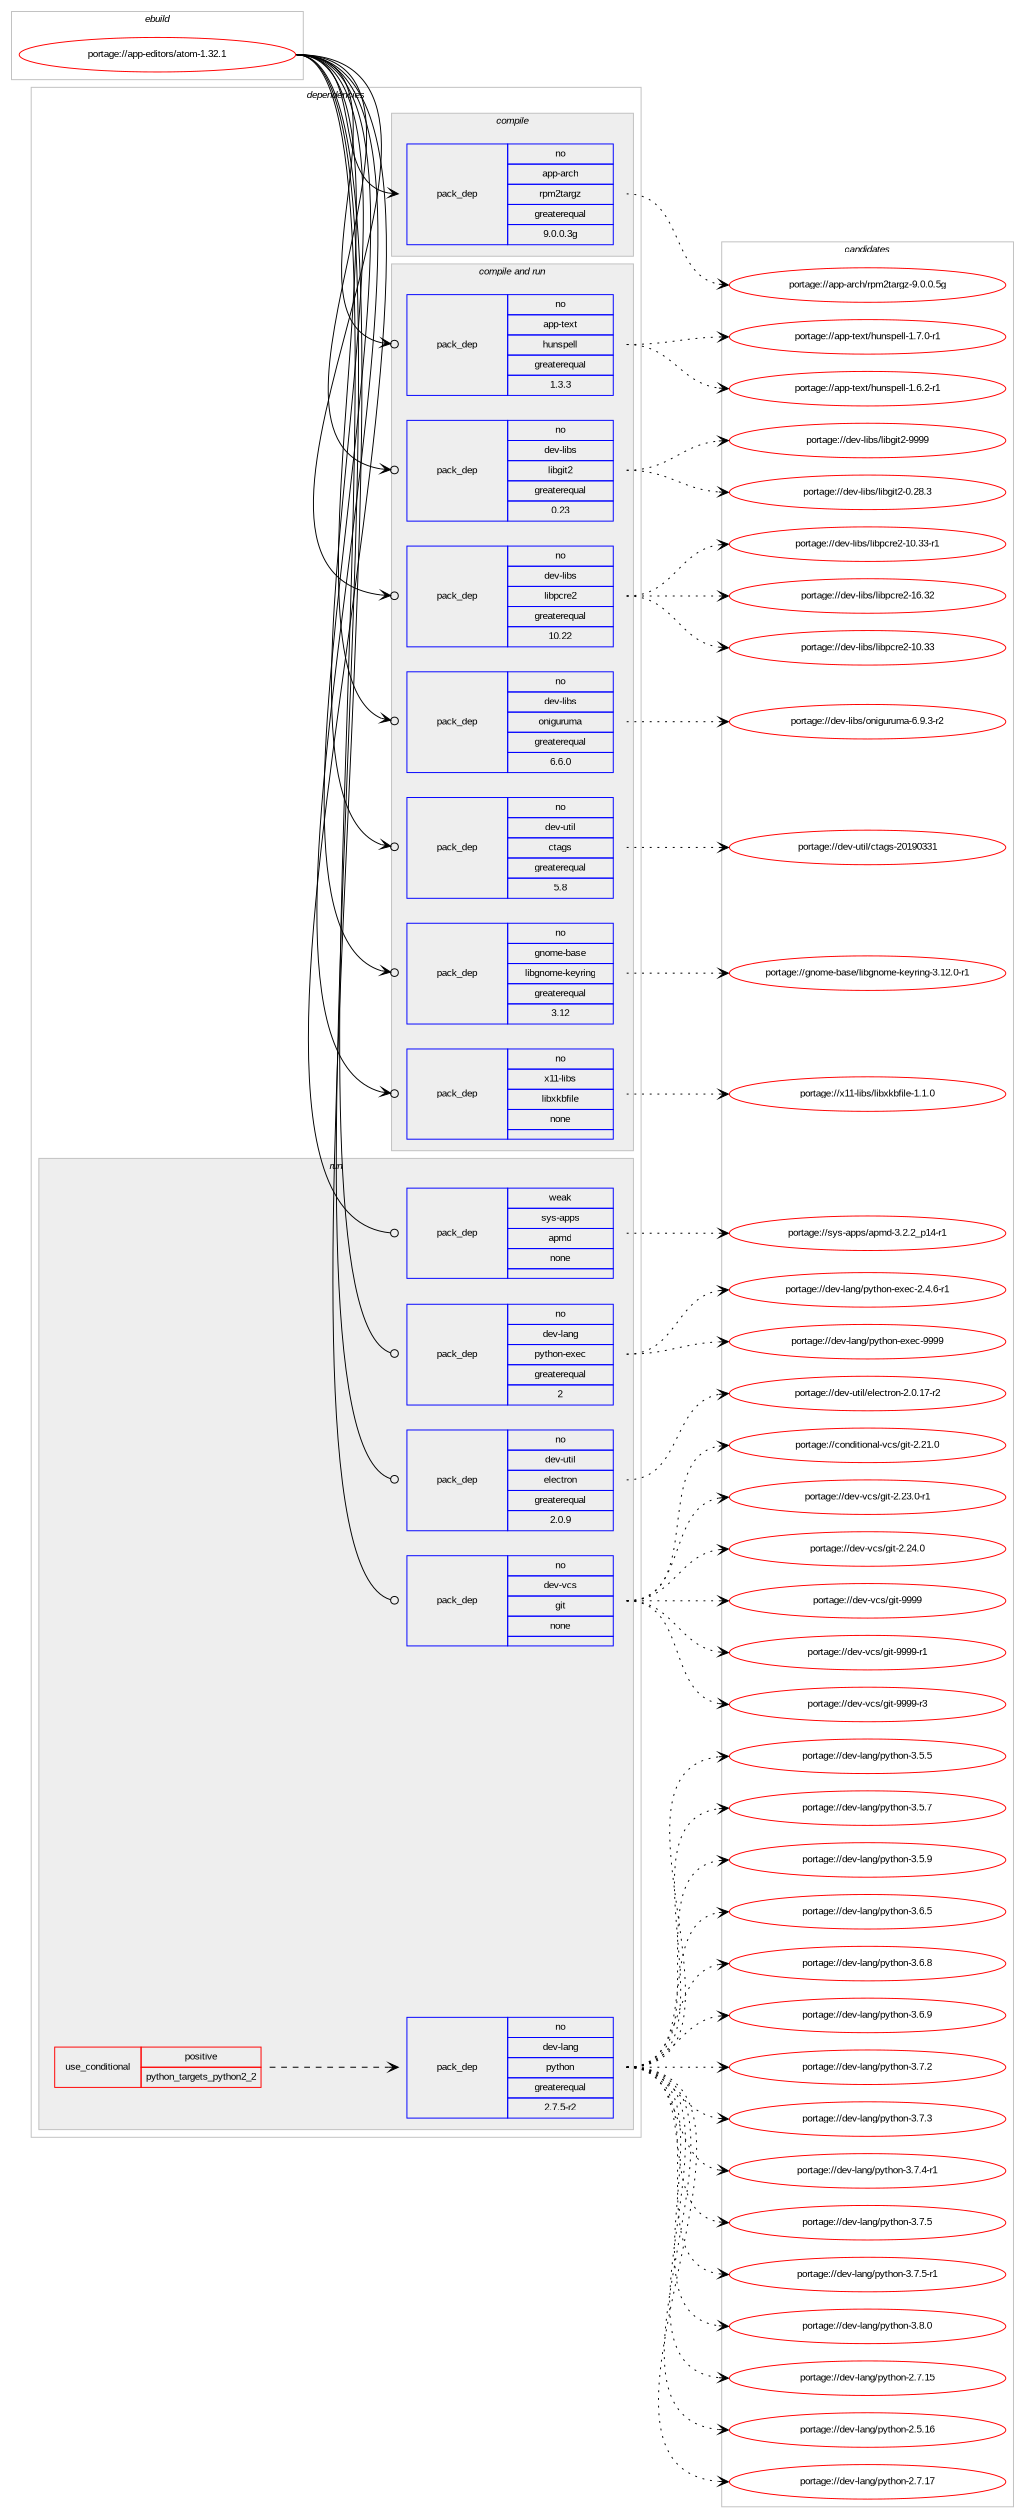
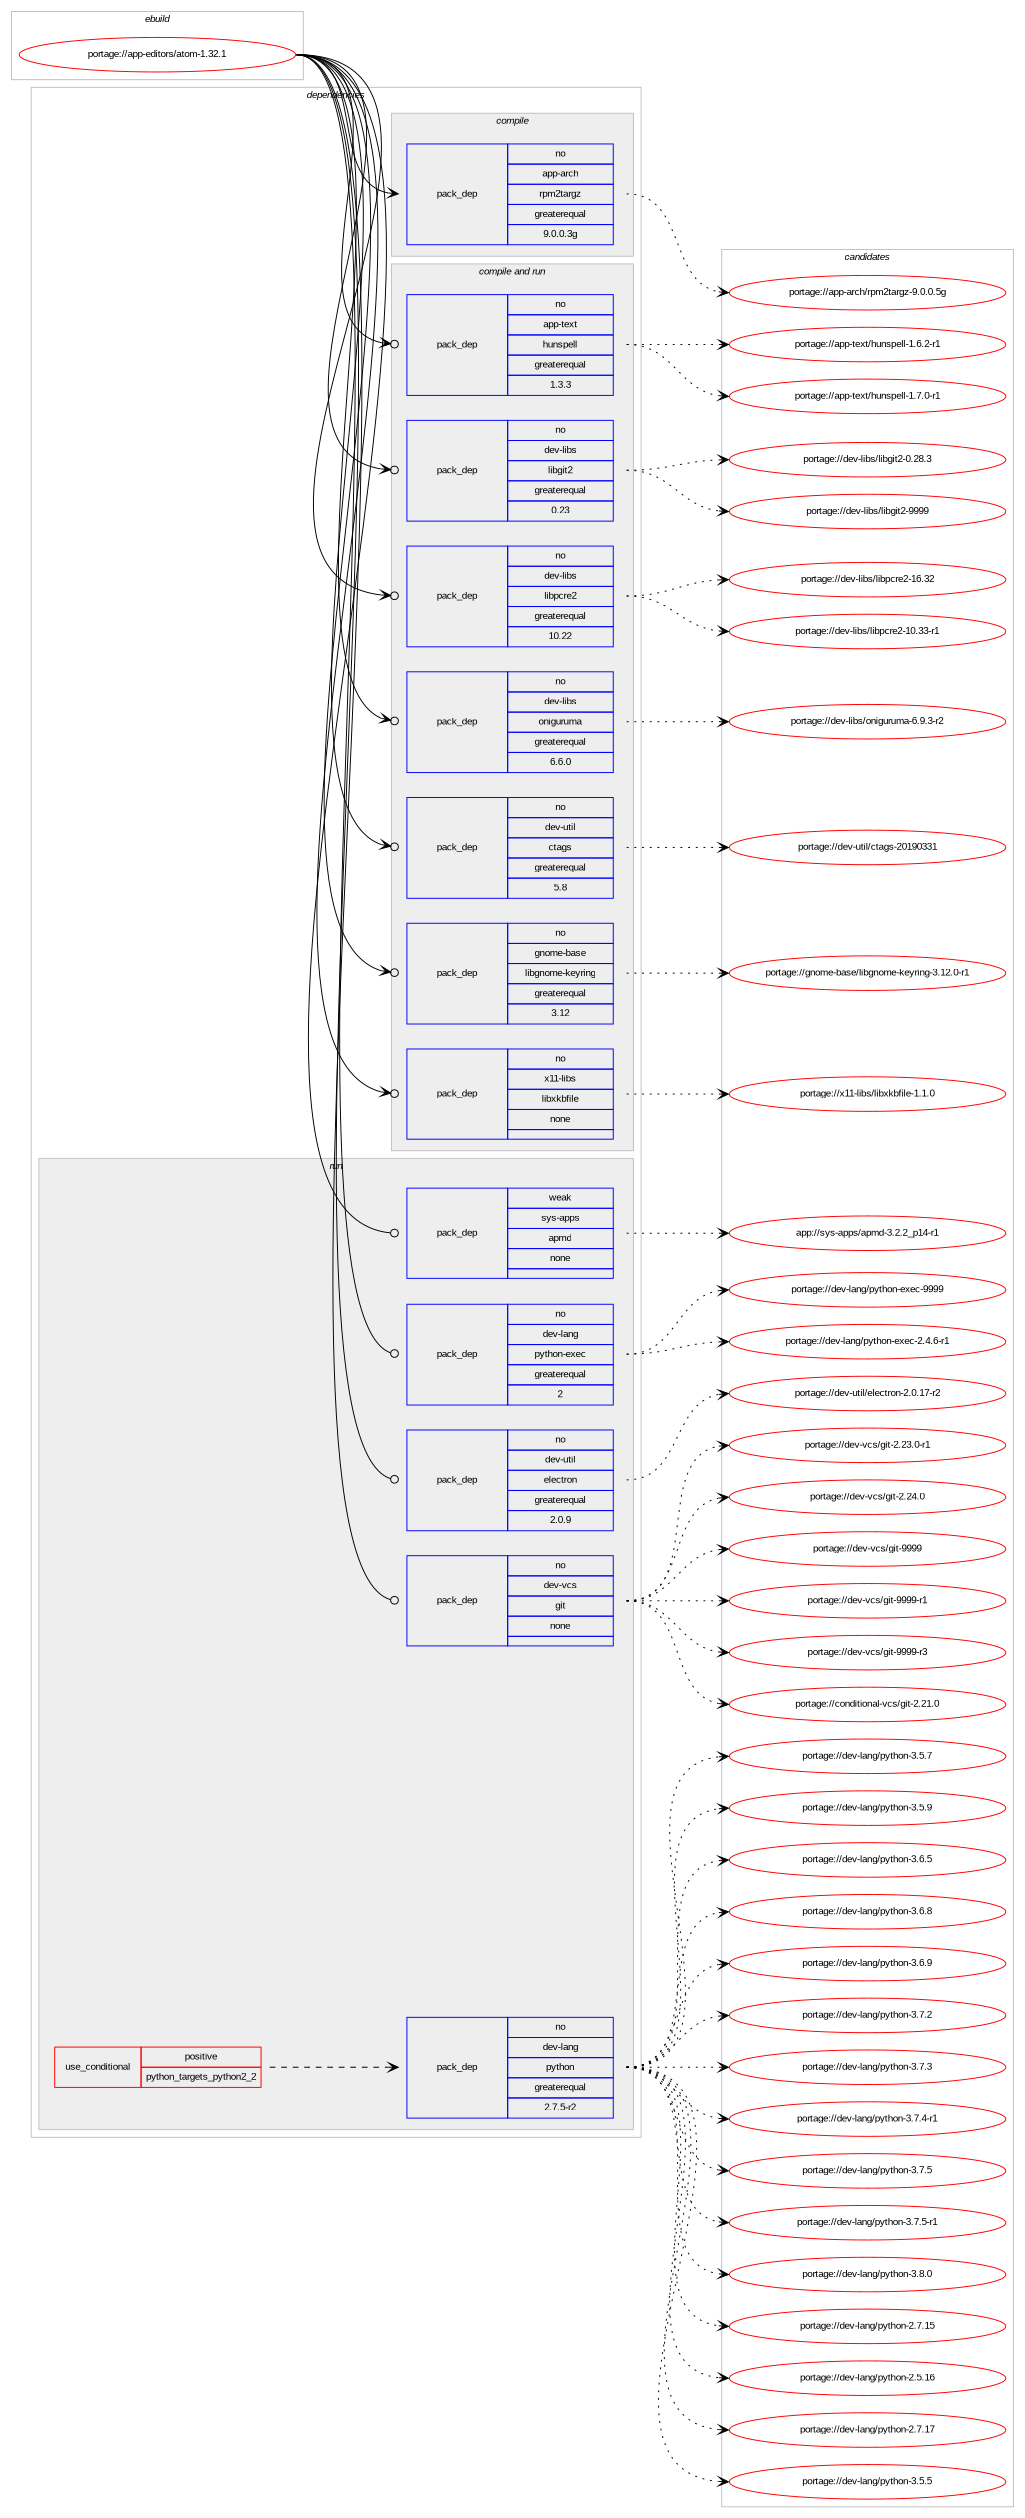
  digraph {
    compound=true
    concentrate=true
    fontname="Liberation Sans"
    fontsize=10
    newrank=true
    rankdir=LR
    ranksep=1.5
    node [color=red fontname="Liberation Sans" fontsize=10]
    edge [arrowhead=vee fontname="Liberation Sans" headport=w style=dotted tailport=e weight=100]
    n1 [label="portage://app-editors/atom-1.32.1" width=4]
    n2 [color=blue label=<<TABLE BORDER="0" CELLBORDER="1" CELLSPACING="0" CELLPADDING="4" WIDTH="220"><TR><TD ROWSPAN="6" CELLPADDING="30">pack_dep</TD></TR><TR><TD WIDTH="110">no</TD></TR><TR><TD>app-arch</TD></TR><TR><TD>rpm2targz</TD></TR><TR><TD>greaterequal</TD></TR><TR><TD>9.0.0.3g</TD></TR></TABLE>> shape=none]
    n3 [color=blue label=<<TABLE BORDER="0" CELLBORDER="1" CELLSPACING="0" CELLPADDING="4" WIDTH="220"><TR><TD ROWSPAN="6" CELLPADDING="30">pack_dep</TD></TR><TR><TD WIDTH="110">no</TD></TR><TR><TD>app-text</TD></TR><TR><TD>hunspell</TD></TR><TR><TD>greaterequal</TD></TR><TR><TD>1.3.3</TD></TR></TABLE>> shape=none]
    n4 [color=blue label=<<TABLE BORDER="0" CELLBORDER="1" CELLSPACING="0" CELLPADDING="4" WIDTH="220"><TR><TD ROWSPAN="6" CELLPADDING="30">pack_dep</TD></TR><TR><TD WIDTH="110">no</TD></TR><TR><TD>dev-libs</TD></TR><TR><TD>libgit2</TD></TR><TR><TD>greaterequal</TD></TR><TR><TD>0.23</TD></TR></TABLE>> shape=none]
    n5 [color=blue label=<<TABLE BORDER="0" CELLBORDER="1" CELLSPACING="0" CELLPADDING="4" WIDTH="220"><TR><TD ROWSPAN="6" CELLPADDING="30">pack_dep</TD></TR><TR><TD WIDTH="110">no</TD></TR><TR><TD>dev-libs</TD></TR><TR><TD>libpcre2</TD></TR><TR><TD>greaterequal</TD></TR><TR><TD>10.22</TD></TR></TABLE>> shape=none]
    n6 [color=blue label=<<TABLE BORDER="0" CELLBORDER="1" CELLSPACING="0" CELLPADDING="4" WIDTH="220"><TR><TD ROWSPAN="6" CELLPADDING="30">pack_dep</TD></TR><TR><TD WIDTH="110">no</TD></TR><TR><TD>dev-libs</TD></TR><TR><TD>oniguruma</TD></TR><TR><TD>greaterequal</TD></TR><TR><TD>6.6.0</TD></TR></TABLE>> shape=none]
    n7 [color=blue label=<<TABLE BORDER="0" CELLBORDER="1" CELLSPACING="0" CELLPADDING="4" WIDTH="220"><TR><TD ROWSPAN="6" CELLPADDING="30">pack_dep</TD></TR><TR><TD WIDTH="110">no</TD></TR><TR><TD>dev-util</TD></TR><TR><TD>ctags</TD></TR><TR><TD>greaterequal</TD></TR><TR><TD>5.8</TD></TR></TABLE>> shape=none]
    n8 [color=blue label=<<TABLE BORDER="0" CELLBORDER="1" CELLSPACING="0" CELLPADDING="4" WIDTH="220"><TR><TD ROWSPAN="6" CELLPADDING="30">pack_dep</TD></TR><TR><TD WIDTH="110">no</TD></TR><TR><TD>gnome-base</TD></TR><TR><TD>libgnome-keyring</TD></TR><TR><TD>greaterequal</TD></TR><TR><TD>3.12</TD></TR></TABLE>> shape=none]
    n9 [color=blue label=<<TABLE BORDER="0" CELLBORDER="1" CELLSPACING="0" CELLPADDING="4" WIDTH="220"><TR><TD ROWSPAN="6" CELLPADDING="30">pack_dep</TD></TR><TR><TD WIDTH="110">no</TD></TR><TR><TD>x11-libs</TD></TR><TR><TD>libxkbfile</TD></TR><TR><TD>none</TD></TR><TR><TD></TD></TR></TABLE>> shape=none]
    n10 [color=blue label=<<TABLE BORDER="0" CELLBORDER="1" CELLSPACING="0" CELLPADDING="4" WIDTH="220"><TR><TD ROWSPAN="6" CELLPADDING="30">pack_dep</TD></TR><TR><TD WIDTH="110">no</TD></TR><TR><TD>dev-lang</TD></TR><TR><TD>python</TD></TR><TR><TD>greaterequal</TD></TR><TR><TD>2.7.5-r2</TD></TR></TABLE>> shape=none]
    n11 [label=<<TABLE BORDER="0" CELLBORDER="1" CELLSPACING="0" CELLPADDING="4"><TR><TD ROWSPAN="3" CELLPADDING="10">use_conditional</TD></TR><TR><TD>positive</TD></TR><TR><TD>python_targets_python2_2</TD></TR></TABLE>> shape=none]
    n12 [color=blue label=<<TABLE BORDER="0" CELLBORDER="1" CELLSPACING="0" CELLPADDING="4" WIDTH="220"><TR><TD ROWSPAN="6" CELLPADDING="30">pack_dep</TD></TR><TR><TD WIDTH="110">no</TD></TR><TR><TD>dev-lang</TD></TR><TR><TD>python-exec</TD></TR><TR><TD>greaterequal</TD></TR><TR><TD>2</TD></TR></TABLE>> shape=none]
    n13 [color=blue label=<<TABLE BORDER="0" CELLBORDER="1" CELLSPACING="0" CELLPADDING="4" WIDTH="220"><TR><TD ROWSPAN="6" CELLPADDING="30">pack_dep</TD></TR><TR><TD WIDTH="110">no</TD></TR><TR><TD>dev-util</TD></TR><TR><TD>electron</TD></TR><TR><TD>greaterequal</TD></TR><TR><TD>2.0.9</TD></TR></TABLE>> shape=none]
    n14 [color=blue label=<<TABLE BORDER="0" CELLBORDER="1" CELLSPACING="0" CELLPADDING="4" WIDTH="220"><TR><TD ROWSPAN="6" CELLPADDING="30">pack_dep</TD></TR><TR><TD WIDTH="110">no</TD></TR><TR><TD>dev-vcs</TD></TR><TR><TD>git</TD></TR><TR><TD>none</TD></TR><TR><TD></TD></TR></TABLE>> shape=none]
    n15 [color=blue label=<<TABLE BORDER="0" CELLBORDER="1" CELLSPACING="0" CELLPADDING="4" WIDTH="220"><TR><TD ROWSPAN="6" CELLPADDING="30">pack_dep</TD></TR><TR><TD WIDTH="110">weak</TD></TR><TR><TD>sys-apps</TD></TR><TR><TD>apmd</TD></TR><TR><TD>none</TD></TR><TR><TD></TD></TR></TABLE>> shape=none]
    n16 [label="portage://app-arch/rpm2targz-9.0.0.5g" width=4]
    n17 [label="portage://app-text/hunspell-1.6.2-r1" width=4]
    n18 [label="portage://app-text/hunspell-1.7.0-r1" width=4]
    n19 [label="portage://dev-libs/libgit2-0.28.3" width=4]
    n20 [label="portage://dev-libs/libgit2-9999" width=4]
    n21 [label="portage://dev-libs/oniguruma-6.9.3-r2" width=4]
    n22 [label="portage://dev-libs/libpcre2-16.32" width=4]
-   n23 [label="portage://dev-libs/libpcre2-10.33" width=4]
    n24 [label="portage://dev-libs/libpcre2-10.33-r1" width=4]
    n25 [label="portage://dev-util/ctags-20190331" width=4]
    n26 [label="portage://gnome-base/libgnome-keyring-3.12.0-r1" width=4]
    n27 [label="portage://x11-libs/libxkbfile-1.1.0" width=4]
    n28 [label="portage://dev-lang/python-2.7.15" width=4]
    n29 [label="portage://dev-lang/python-2.5.16" width=4]
    n30 [label="portage://dev-lang/python-2.7.17" width=4]
    n31 [label="portage://dev-lang/python-3.5.5" width=4]
    n32 [label="portage://dev-lang/python-3.5.7" width=4]
    n33 [label="portage://dev-lang/python-3.5.9" width=4]
    n34 [label="portage://dev-lang/python-3.6.5" width=4]
    n35 [label="portage://dev-lang/python-3.6.8" width=4]
    n36 [label="portage://dev-lang/python-3.6.9" width=4]
    n37 [label="portage://dev-lang/python-3.7.2" width=4]
    n38 [label="portage://dev-lang/python-3.7.3" width=4]
    n39 [label="portage://dev-lang/python-3.7.4-r1" width=4]
    n40 [label="portage://dev-lang/python-3.7.5" width=4]
    n41 [label="portage://dev-lang/python-3.7.5-r1" width=4]
    n42 [label="portage://dev-lang/python-3.8.0" width=4]
    n43 [label="portage://dev-lang/python-exec-2.4.6-r1" width=4]
    n44 [label="portage://dev-lang/python-exec-9999" width=4]
    n45 [label="portage://dev-util/electron-2.0.17-r2" width=4]
    n46 [label="portage://conditional-vcs/git-2.21.0" width=4]
    n47 [label="portage://dev-vcs/git-2.23.0-r1" width=4]
    n48 [label="portage://dev-vcs/git-2.24.0" width=4]
    n49 [label="portage://dev-vcs/git-9999" width=4]
    n50 [label="portage://dev-vcs/git-9999-r1" width=4]
    n51 [label="portage://dev-vcs/git-9999-r3" width=4]
-   n52 [label="portage://sys-apps/apmd-3.2.2_p14-r1" width=4]
+   n52 [label="app://sys-apps/apmd-3.2.2_p14-r1" width=4]
    subgraph cluster_1 {
      color=gray
      label=<<i>ebuild</i>>
      rank=same
      n1
    }
    subgraph cluster_2 {
      color=gray
      label=<<i>dependencies</i>>
      subgraph cluster_3 {
        color=gray
        fillcolor="#eeeeee"
        label=<<i>compile</i>>
        style=filled
        subgraph sub_4 {
          color=gray
          fillcolor="#eeeeee"
          label=<<i>compile</i>>
          style=filled
          n2
        }
      }
      subgraph cluster_5 {
        color=gray
        fillcolor="#eeeeee"
        label=<<i>compile and run</i>>
        style=filled
        subgraph sub_6 {
          color=gray
          fillcolor="#eeeeee"
          label=<<i>compile and run</i>>
          style=filled
          n3
        }
        subgraph sub_7 {
          color=gray
          fillcolor="#eeeeee"
          label=<<i>compile and run</i>>
          style=filled
          n4
        }
        subgraph sub_8 {
          color=gray
          fillcolor="#eeeeee"
          label=<<i>compile and run</i>>
          style=filled
          n5
        }
        subgraph sub_9 {
          color=gray
          fillcolor="#eeeeee"
          label=<<i>compile and run</i>>
          style=filled
          n6
        }
        subgraph sub_10 {
          color=gray
          fillcolor="#eeeeee"
          label=<<i>compile and run</i>>
          style=filled
          n7
        }
        subgraph sub_11 {
          color=gray
          fillcolor="#eeeeee"
          label=<<i>compile and run</i>>
          style=filled
          n8
        }
        subgraph sub_12 {
          color=gray
          fillcolor="#eeeeee"
          label=<<i>compile and run</i>>
          style=filled
          n9
        }
      }
      subgraph cluster_13 {
        color=gray
        fillcolor="#eeeeee"
        label=<<i>run</i>>
        style=filled
        subgraph sub_14 {
          color=gray
          fillcolor="#eeeeee"
          label=<<i>run</i>>
          style=filled
          n11
          subgraph sub_15 {
            color=gray
            fillcolor="#eeeeee"
            label=<<i>run</i>>
            style=filled
            n10
          }
        }
        subgraph sub_16 {
          color=gray
          fillcolor="#eeeeee"
          label=<<i>run</i>>
          style=filled
          n12
        }
        subgraph sub_17 {
          color=gray
          fillcolor="#eeeeee"
          label=<<i>run</i>>
          style=filled
          n13
        }
        subgraph sub_18 {
          color=gray
          fillcolor="#eeeeee"
          label=<<i>run</i>>
          style=filled
          n14
        }
        subgraph sub_19 {
          color=gray
          fillcolor="#eeeeee"
          label=<<i>run</i>>
          style=filled
          n15
        }
      }
    }
    subgraph cluster_20 {
      color=gray
      label=<<i>candidates</i>>
      rank=same
      subgraph sub_21 {
        color=black
        label=<<i>candidates</i>>
        nodesep=1
        rank=same
        n16
      }
      subgraph sub_22 {
        color=black
        label=<<i>candidates</i>>
        nodesep=1
        rank=same
        n17
        n18
      }
      subgraph sub_23 {
        color=black
        label=<<i>candidates</i>>
        nodesep=1
        rank=same
        n19
        n20
      }
      subgraph sub_24 {
        color=black
        label=<<i>candidates</i>>
        nodesep=1
        rank=same
        n21
      }
      subgraph sub_25 {
        color=black
        label=<<i>candidates</i>>
        nodesep=1
        rank=same
        n22
-       n23
        n24
      }
      subgraph sub_26 {
        color=black
        label=<<i>candidates</i>>
        nodesep=1
        rank=same
        n25
      }
      subgraph sub_27 {
        color=black
        label=<<i>candidates</i>>
        nodesep=1
        rank=same
        n26
      }
      subgraph sub_28 {
        color=black
        label=<<i>candidates</i>>
        nodesep=1
        rank=same
        n27
      }
      subgraph sub_29 {
        color=black
        label=<<i>candidates</i>>
        nodesep=1
        rank=same
        n28
        n29
        n30
        n31
        n32
        n33
        n34
        n35
        n36
        n37
        n38
        n39
        n40
        n41
        n42
      }
      subgraph sub_30 {
        color=black
        label=<<i>candidates</i>>
        nodesep=1
        rank=same
        n43
        n44
      }
      subgraph sub_31 {
        color=black
        label=<<i>candidates</i>>
        nodesep=1
        rank=same
        n45
      }
      subgraph sub_32 {
        color=black
        label=<<i>candidates</i>>
        nodesep=1
        rank=same
        n46
        n47
        n48
        n49
        n50
        n51
      }
      subgraph sub_33 {
        color=black
        label=<<i>candidates</i>>
        nodesep=1
        rank=same
        n52
      }
    }
    n1 -> n2 [style=solid weight=20]
    n1 -> n3 [arrowhead=odotvee style=solid weight=20]
    n1 -> n4 [arrowhead=odotvee style=solid weight=20]
    n1 -> n5 [arrowhead=odotvee style=solid weight=20]
    n1 -> n6 [arrowhead=odotvee style=solid weight=20]
    n1 -> n7 [arrowhead=odotvee style=solid weight=20]
    n1 -> n8 [arrowhead=odotvee style=solid weight=20]
    n1 -> n9 [arrowhead=odotvee style=solid weight=20]
    n1 -> n12 [arrowhead=odot style=solid weight=20]
    n1 -> n13 [arrowhead=odot style=solid weight=20]
    n1 -> n14 [arrowhead=odot style=solid weight=20]
    n1 -> n15 [arrowhead=odot style=solid weight=20]
    n2 -> n16
    n3 -> n17
    n3 -> n18
    n4 -> n19
    n4 -> n20
    n5 -> n22
-   n5 -> n23
    n5 -> n24
    n6 -> n21
    n7 -> n25
    n8 -> n26
    n9 -> n27
    n10 -> n28
    n10 -> n29
    n10 -> n30
    n10 -> n31
    n10 -> n32
    n10 -> n33
    n10 -> n34
    n10 -> n35
    n10 -> n36
    n10 -> n37
    n10 -> n38
    n10 -> n39
    n10 -> n40
    n10 -> n41
    n10 -> n42
    n11 -> n10 [style=dashed weight=20]
    n12 -> n43
    n12 -> n44
    n13 -> n45
    n14 -> n46
    n14 -> n47
    n14 -> n48
    n14 -> n49
    n14 -> n50
    n14 -> n51
    n15 -> n52
  }
